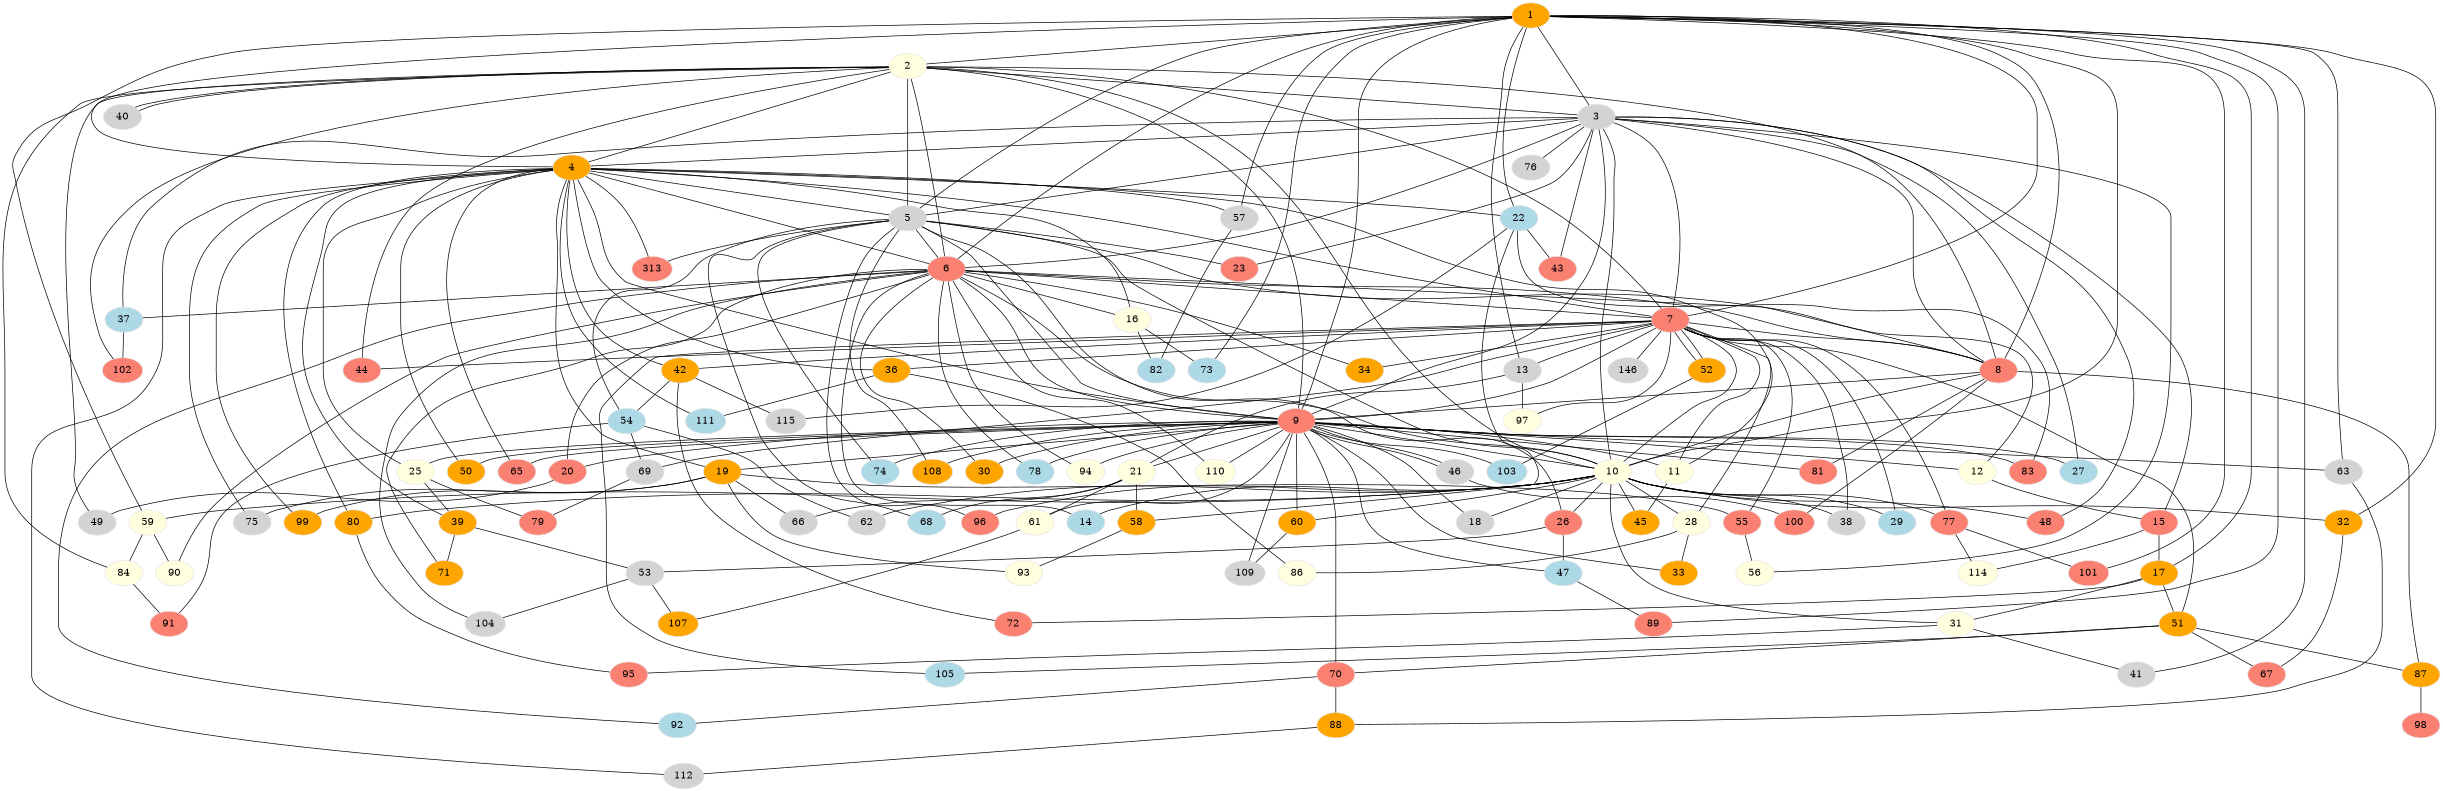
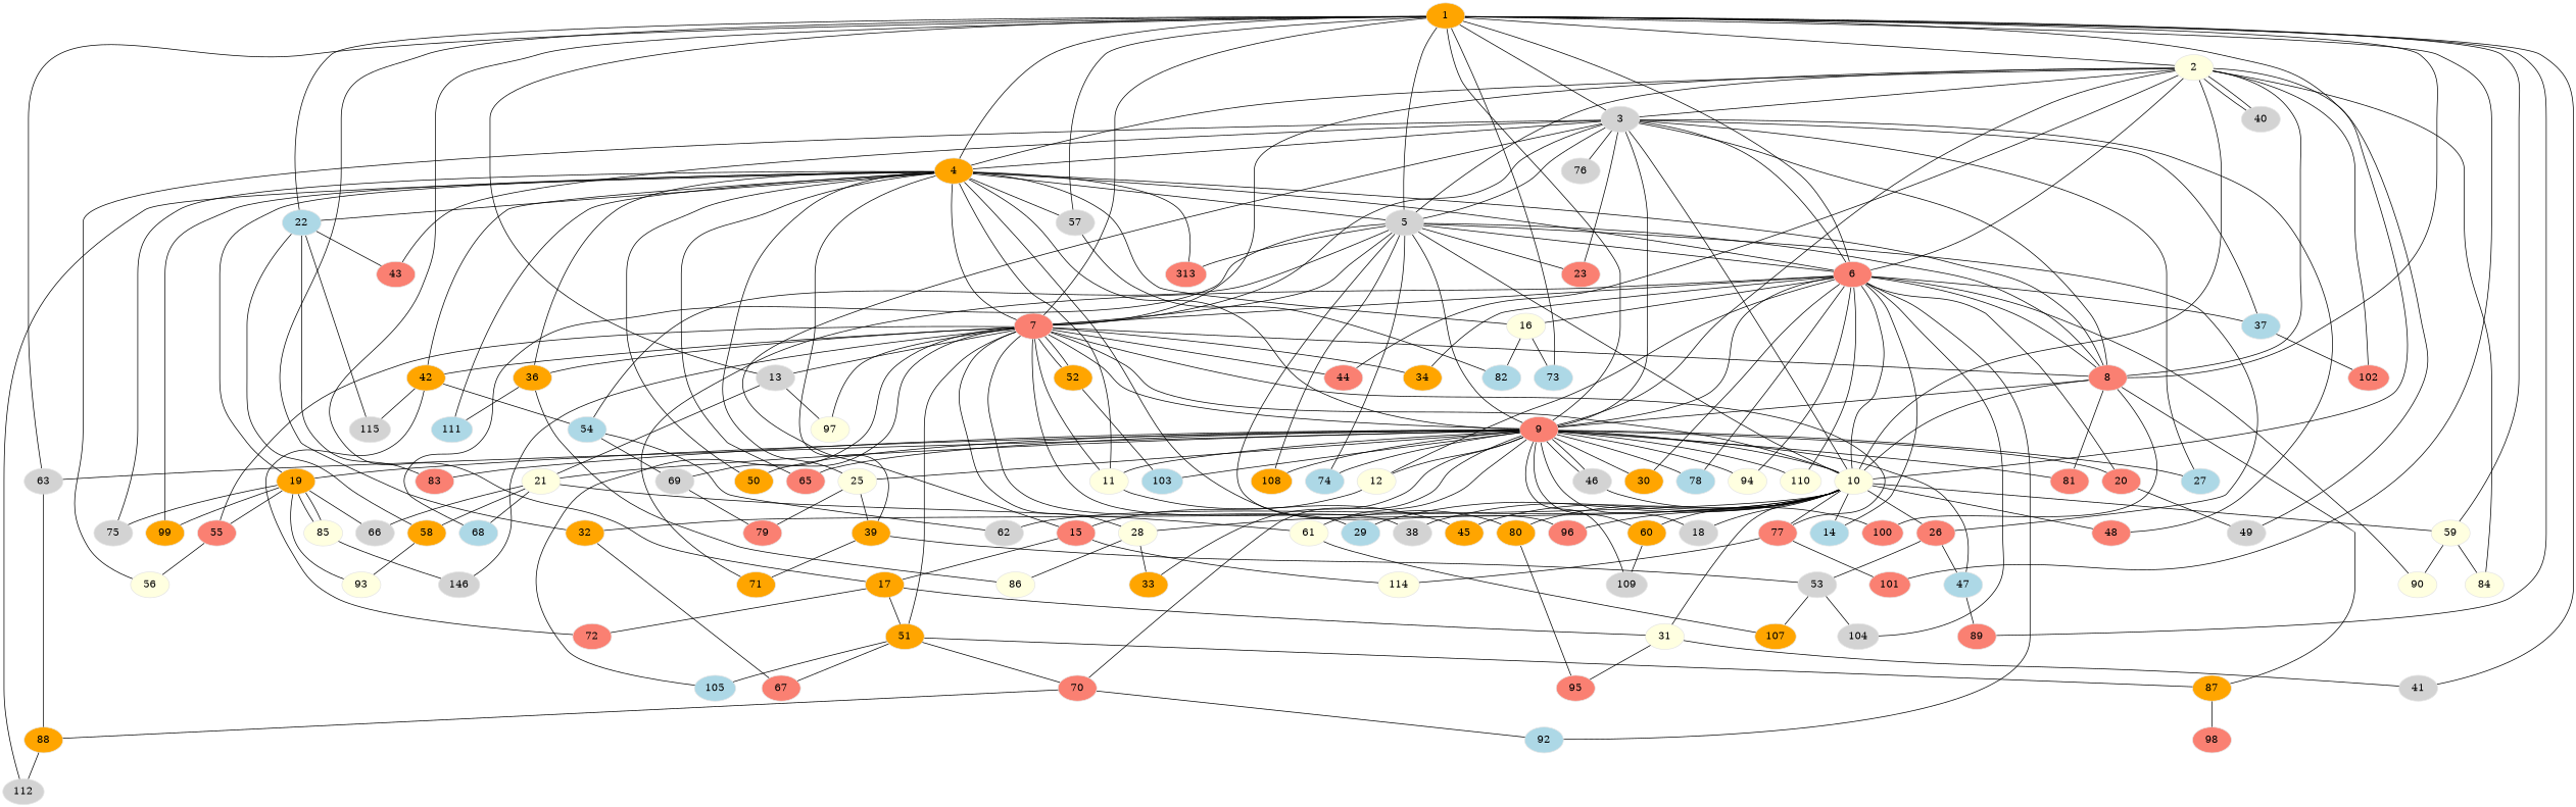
  graph {
    node [color=gray90 fillcolor=salmon style=filled]
    1 [fillcolor=orange]
    2 [fillcolor=lightyellow]
    3 [fillcolor=lightgrey]
    4 [fillcolor=orange]
    5 [fillcolor=lightgrey]
    6
    7
    8
    9
    10 [fillcolor=lightyellow]
    13 [fillcolor=lightgrey]
    17 [fillcolor=orange]
    22 [fillcolor=lightblue]
    32 [fillcolor=orange]
    41 [fillcolor=lightgrey]
    57 [fillcolor=lightgrey]
    59 [fillcolor=lightyellow]
    63 [fillcolor=lightgrey]
    73 [fillcolor=lightblue]
    89
    101
    40 [fillcolor=lightgrey]
    44
    49 [fillcolor=lightgrey]
    84 [fillcolor=lightyellow]
    102
    15
    23
    27 [fillcolor=lightblue]
    37 [fillcolor=lightblue]
    43
    48
    56 [fillcolor=lightyellow]
    76 [fillcolor=lightgrey]
    16 [fillcolor=lightyellow]
    19 [fillcolor=orange]
    25 [fillcolor=lightyellow]
    36 [fillcolor=orange]
    39 [fillcolor=orange]
    42 [fillcolor=orange]
    50 [fillcolor=orange]
    65
    75 [fillcolor=lightgrey]
    80 [fillcolor=orange]
    99 [fillcolor=orange]
    111 [fillcolor=lightblue]
    112 [fillcolor=lightgrey]
    n48 [label=313]
    11 [fillcolor=lightyellow]
    26
    54 [fillcolor=lightblue]
    68 [fillcolor=lightblue]
    74 [fillcolor=lightblue]
    96
    108 [fillcolor=orange]
    12 [fillcolor=lightyellow]
    14 [fillcolor=lightblue]
    20
    30 [fillcolor=orange]
    34 [fillcolor=orange]
    71 [fillcolor=orange]
    78 [fillcolor=lightblue]
    90 [fillcolor=lightyellow]
    92 [fillcolor=lightblue]
    94 [fillcolor=lightyellow]
    104 [fillcolor=lightgrey]
    110 [fillcolor=lightyellow]
    28 [fillcolor=lightyellow]
    29 [fillcolor=lightblue]
    38 [fillcolor=lightgrey]
    51 [fillcolor=orange]
    52 [fillcolor=orange]
    55
    69 [fillcolor=lightgrey]
    77
    97 [fillcolor=lightyellow]
    105 [fillcolor=lightblue]
    n78 [fillcolor=lightgrey label=146]
    81
    87 [fillcolor=orange]
    100
    18 [fillcolor=lightgrey]
    21 [fillcolor=lightyellow]
    33 [fillcolor=orange]
    46 [fillcolor=lightgrey]
    47 [fillcolor=lightblue]
    60 [fillcolor=orange]
    61 [fillcolor=lightyellow]
    70
    83
    103 [fillcolor=lightblue]
    109 [fillcolor=lightgrey]
    31 [fillcolor=lightyellow]
    45 [fillcolor=orange]
    62 [fillcolor=lightgrey]
    72
    58 [fillcolor=orange]
    115 [fillcolor=lightgrey]
    67
    82 [fillcolor=lightblue]
    88 [fillcolor=orange]
-   91
    114 [fillcolor=lightyellow]
    66 [fillcolor=lightgrey]
+   85 [fillcolor=lightyellow]
    93 [fillcolor=lightyellow]
    79
    86 [fillcolor=lightyellow]
    53 [fillcolor=lightgrey]
    95
    98
    107 [fillcolor=orange]
    1 -- 2
    1 -- 3
    1 -- 4
    1 -- 5
    1 -- 6
    1 -- 7
    1 -- 8
    1 -- 9
    1 -- 10
    1 -- 13
    1 -- 17
    1 -- 22
    1 -- 32
    1 -- 41
    1 -- 57
    1 -- 59
    1 -- 63
    1 -- 73
    1 -- 89
    1 -- 101
    2 -- 3
    2 -- 4
    2 -- 5
    2 -- 6
    2 -- 7
    2 -- 8
    2 -- 9
    2 -- 10
    2 -- 40
    2 -- 40
    2 -- 44
    2 -- 49
    2 -- 84
    2 -- 102
    3 -- 4
    3 -- 5
    3 -- 6
    3 -- 7
    3 -- 8
    3 -- 9
    3 -- 10
    3 -- 15
    3 -- 23
    3 -- 27
    3 -- 37
    3 -- 43
    3 -- 48
    3 -- 56
    3 -- 76
    4 -- 5
    4 -- 6
    4 -- 7
+   4 -- 8
    4 -- 9
    4 -- 22
    4 -- 57
    4 -- 16
    4 -- 19
    4 -- 25
    4 -- 36
    4 -- 39
    4 -- 42
    4 -- 50
    4 -- 65
    4 -- 75
    4 -- 80
    4 -- 99
    4 -- 111
    4 -- 112
    4 -- n48
    4 -- 11
    5 -- 6
+   5 -- 7
    5 -- 8
    5 -- 9
    5 -- 10
    5 -- 23
    5 -- n48
    5 -- 26
    5 -- 54
    5 -- 68
    5 -- 74
    5 -- 96
    5 -- 108
    6 -- 7
    6 -- 8
    6 -- 9
    6 -- 10
    6 -- 37
    6 -- 16
    6 -- 12
    6 -- 14
    6 -- 20
    6 -- 30
    6 -- 34
    6 -- 71
    6 -- 78
    6 -- 90
    6 -- 92
    6 -- 94
    6 -- 104
    6 -- 110
    7 -- 8
    7 -- 9
    7 -- 10
    7 -- 13
    7 -- 44
    7 -- 36
    7 -- 42
    7 -- 11
    7 -- 34
    7 -- 28
    7 -- 29
    7 -- 38
    7 -- 51
    7 -- 52
    7 -- 52
    7 -- 55
    7 -- 69
    7 -- 77
    7 -- 97
    7 -- 105
    7 -- n78
    8 -- 9
    8 -- 10
    8 -- 81
    8 -- 87
    8 -- 100
    9 -- 10
    9 -- 63
    9 -- 27
    9 -- 19
    9 -- 25
    9 -- 50
    9 -- 65
    9 -- 11
    9 -- 74
    9 -- 108
    9 -- 12
    9 -- 20
    9 -- 30
    9 -- 78
    9 -- 94
    9 -- 110
    9 -- 81
    9 -- 18
    9 -- 21
    9 -- 33
    9 -- 46
    9 -- 46
    9 -- 47
    9 -- 60
    9 -- 61
    9 -- 70
    9 -- 83
    9 -- 103
    9 -- 109
    10 -- 32
    10 -- 59
    10 -- 48
    10 -- 80
    10 -- 26
    10 -- 96
    10 -- 14
    10 -- 28
    10 -- 29
    10 -- 38
    10 -- 77
    10 -- 18
    10 -- 60
    10 -- 31
    10 -- 45
    10 -- 62
    13 -- 97
    13 -- 21
    17 -- 51
    17 -- 31
    17 -- 72
    22 -- 43
    22 -- 83
    22 -- 58
    22 -- 115
    32 -- 67
    57 -- 82
    59 -- 84
    59 -- 90
    63 -- 88
-   84 -- 91
    15 -- 17
    15 -- 114
    37 -- 102
    16 -- 73
    16 -- 82
    19 -- 75
    19 -- 99
    19 -- 55
    19 -- 66
+   19 -- 85
+   19 -- 85
    19 -- 93
    25 -- 39
    25 -- 79
    36 -- 111
    36 -- 86
    39 -- 71
    39 -- 53
    42 -- 54
    42 -- 72
    42 -- 115
    80 -- 95
    11 -- 45
    26 -- 47
    26 -- 53
    54 -- 69
    54 -- 62
-   54 -- 91
    12 -- 15
    20 -- 49
    28 -- 33
    28 -- 86
    51 -- 105
    51 -- 87
    51 -- 70
    51 -- 67
    52 -- 103
    55 -- 56
    69 -- 79
    77 -- 101
    77 -- 114
    87 -- 98
    21 -- 68
    21 -- 61
    21 -- 58
    21 -- 66
    46 -- 100
    47 -- 89
    60 -- 109
    61 -- 107
    70 -- 92
    70 -- 88
    31 -- 41
    31 -- 95
    58 -- 93
    88 -- 112
+   85 -- n78
    53 -- 104
    53 -- 107
  }
